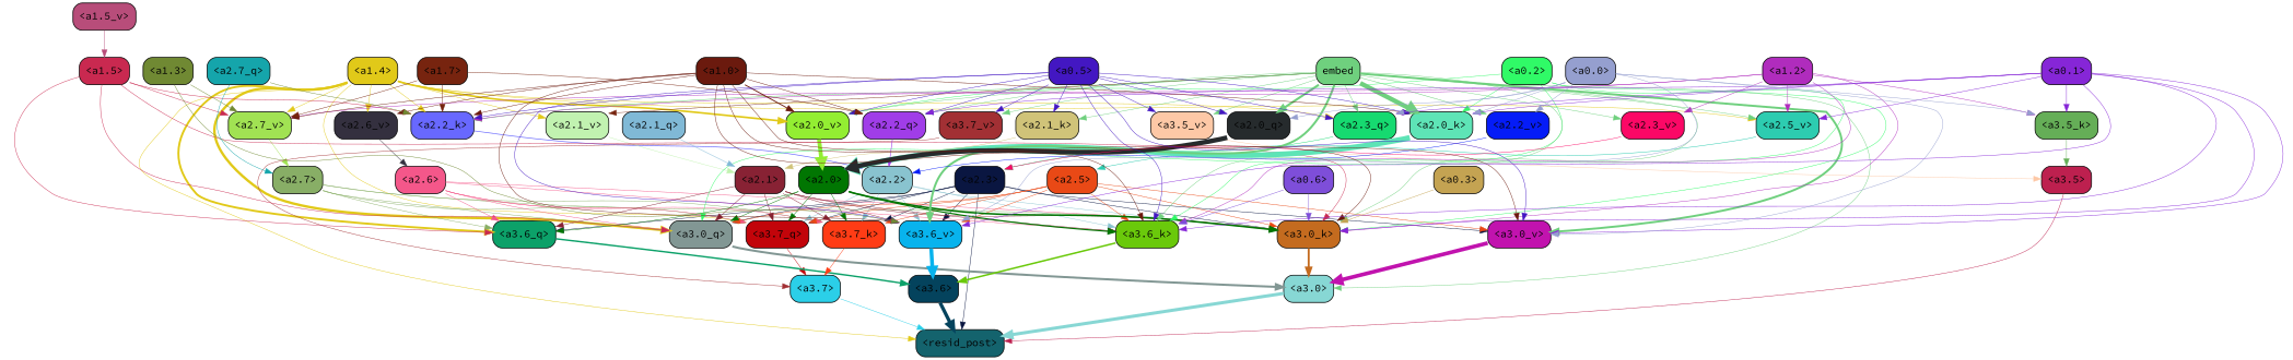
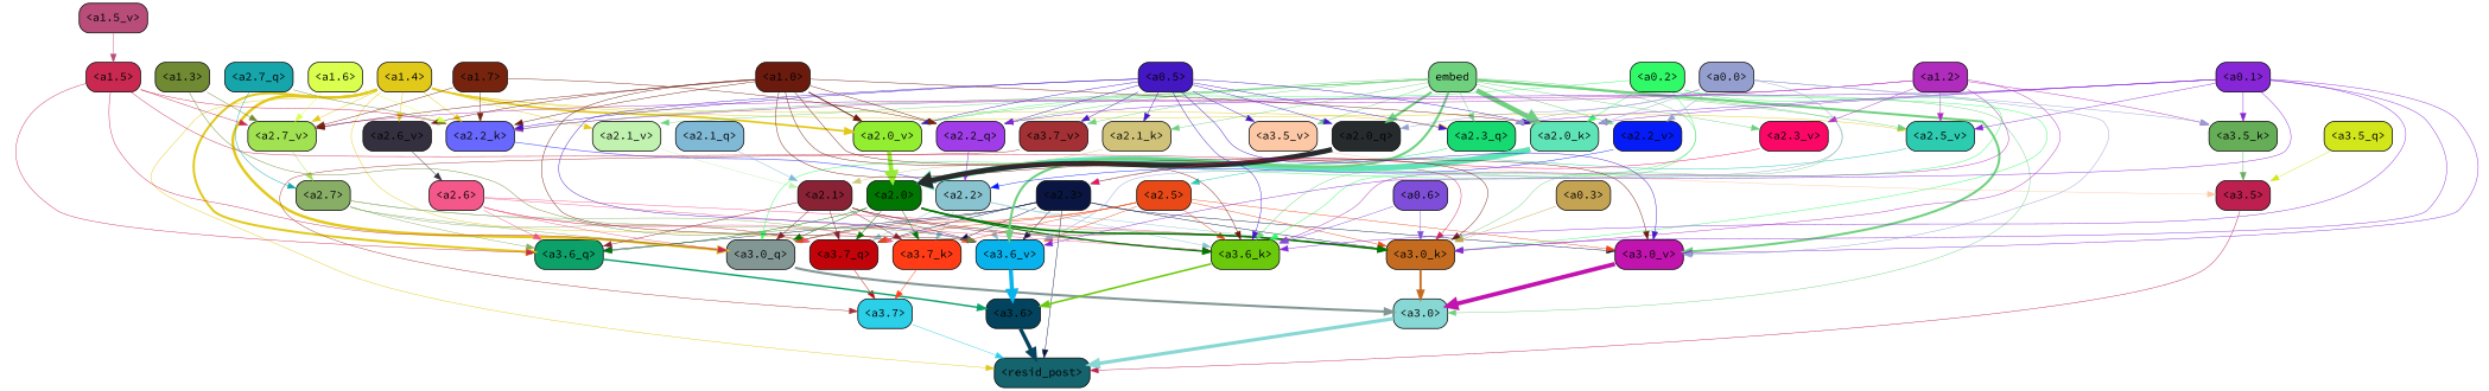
  strict digraph {
    fontname="Source Code Pro"
    splines=true
    node [color=black fontname="Source Code Pro" shape=box style="filled, rounded"]
    edge [color="#6fd07e" fontname="Source Code Pro" penwidth=0.6 style=solid]
    "<a3.7>" [fillcolor="#2bcfe8"]
    "<resid_post>" [fillcolor="#14636d"]
    "<a3.6>" [fillcolor="#04435d"]
    "<a3.5>" [fillcolor="#bd204f"]
    "<a3.0>" [fillcolor="#87d7d4"]
    "<a2.3>" [fillcolor="#0a1641"]
    "<a3.7_q>" [fillcolor="#c2040a"]
    "<a3.6_q>" [fillcolor="#0ca169"]
    "<a3.0_q>" [fillcolor="#829794"]
    "<a3.7_k>" [fillcolor="#ff3c15"]
    "<a3.0_k>" [fillcolor="#c46b1f"]
    "<a3.6_v>" [fillcolor="#08b3ed"]
    "<a3.0_v>" [fillcolor="#c113ae"]
    "<a1.4>" [fillcolor="#e1c919"]
    "<a2.3_q>" [fillcolor="#16da70"]
    "<a2.2_k>" [fillcolor="#6868fe"]
    "<a2.7_v>" [fillcolor="#a1e253"]
    "<a2.6_v>" [fillcolor="#34303f"]
    "<a2.5_v>" [fillcolor="#2dccb0"]
    "<a2.1_v>" [fillcolor="#c1f2b0"]
    "<a2.0_v>" [fillcolor="#93ee32"]
    "<a2.2>" [fillcolor="#89c3cf"]
    "<a2.7>" [fillcolor="#88ae66"]
    "<a2.6>" [fillcolor="#f4578a"]
    "<a2.5>" [fillcolor="#e94916"]
    "<a2.1>" [fillcolor="#882234"]
    "<a2.0>" [fillcolor="#017602"]
    "<a3.6_k>" [fillcolor="#6ac90b"]
+   "<a3.5_q>" [fillcolor="#d1e61b"]
    "<a3.5_k>" [fillcolor="#65ae57"]
    "<a3.7_v>" [fillcolor="#a23034"]
    "<a3.5_v>" [fillcolor="#fdc8a6"]
    "<a1.5>" [fillcolor="#c92950"]
    "<a0.2>" [fillcolor="#30fa67"]
    "<a2.0_k>" [fillcolor="#5ee4b6"]
    embed [fillcolor="#6fd07e"]
    "<a2.2_q>" [fillcolor="#a03de8"]
    "<a2.0_q>" [fillcolor="#262b2d"]
    "<a2.1_k>" [fillcolor="#d0c379"]
    "<a2.3_v>" [fillcolor="#fb0866"]
    "<a2.2_v>" [fillcolor="#051cf7"]
    "<a1.2>" [fillcolor="#b02cbd"]
    "<a1.0>" [fillcolor="#6b1a0e"]
    "<a0.6>" [fillcolor="#7e4ed9"]
    "<a0.5>" [fillcolor="#4317c2"]
    "<a0.1>" [fillcolor="#8626d7"]
    "<a0.0>" [fillcolor="#959fcf"]
    "<a0.3>" [fillcolor="#c4a352"]
    "<a1.3>" [fillcolor="#708933"]
    "<a2.7_q>" [fillcolor="#15a5ab"]
    "<a2.1_q>" [fillcolor="#80b9d6"]
    "<a1.7>" [fillcolor="#77240f"]
+   "<a1.6>" [fillcolor="#daff4f"]
    "<a1.5_v>" [fillcolor="#b84d7a"]
    "<a3.7>" -> "<resid_post>" [color="#2bcfe8"]
    "<a3.6>" -> "<resid_post>" [color="#04435d" penwidth=4.646730065345764]
    "<a3.5>" -> "<resid_post>" [color="#bd204f" style=bold]
    "<a3.0>" -> "<resid_post>" [color="#87d7d4" penwidth=4.323132634162903]
    "<a2.3>" -> "<resid_post>" [color="#0a1641" style=bold]
    "<a2.3>" -> "<a3.7_q>" [color="#0a1641" style=bold]
    "<a2.3>" -> "<a3.6_q>" [color="#0a1641" style=bold]
    "<a2.3>" -> "<a3.0_q>" [color="#0a1641" style=bold]
    "<a2.3>" -> "<a3.7_k>" [color="#0a1641" style=bold]
    "<a2.3>" -> "<a3.0_k>" [color="#0a1641" style=bold]
    "<a2.3>" -> "<a3.6_v>" [color="#0a1641" style=bold]
    "<a2.3>" -> "<a3.0_v>" [color="#0a1641"]
    "<a3.7_q>" -> "<a3.7>" [color="#c2040a" style=bold]
    "<a3.6_q>" -> "<a3.6>" [color="#0ca169" penwidth=2.03758105635643]
    "<a3.0_q>" -> "<a3.0>" [color="#829794" penwidth=2.8638100624084473]
    "<a3.7_k>" -> "<a3.7>" [color="#ff3c15"]
    "<a3.0_k>" -> "<a3.0>" [color="#c46b1f" penwidth=2.6274144649505615 style=bold]
    "<a3.6_v>" -> "<a3.6>" [color="#08b3ed" penwidth=5.002329230308533 style=bold]
    "<a3.0_v>" -> "<a3.0>" [color="#c113ae" penwidth=5.188832879066467]
    "<a1.4>" -> "<resid_post>" [color="#e1c919"]
    "<a1.4>" -> "<a3.7_q>" [color="#e1c919"]
    "<a1.4>" -> "<a3.6_q>" [color="#e1c919" penwidth=2.700703263282776]
    "<a1.4>" -> "<a3.0_q>" [color="#e1c919" penwidth=3.34255850315094]
    "<a1.4>" -> "<a2.3_q>" [color="#e1c919" style=bold]
    "<a1.4>" -> "<a2.2_k>" [color="#e1c919"]
    "<a1.4>" -> "<a2.7_v>" [color="#e1c919" style=bold]
    "<a1.4>" -> "<a2.6_v>" [color="#e1c919"]
    "<a1.4>" -> "<a2.5_v>" [color="#e1c919"]
    "<a1.4>" -> "<a2.1_v>" [color="#e1c919"]
    "<a1.4>" -> "<a2.0_v>" [color="#e1c919" penwidth=2.387977123260498]
    "<a2.3_q>" -> "<a2.3>" [color="#16da70"]
    "<a2.2_k>" -> "<a2.2>" [color="#6868fe" penwidth=0.9331893920898438]
    "<a2.7_v>" -> "<a2.7>" [color="#a1e253"]
    "<a2.6_v>" -> "<a2.6>" [color="#34303f"]
    "<a2.5_v>" -> "<a2.5>" [color="#2dccb0" penwidth=0.6657319068908691]
    "<a2.1_v>" -> "<a2.1>" [color="#c1f2b0" style=""]
    "<a2.0_v>" -> "<a2.0>" [color="#93ee32" penwidth=5.380099236965179]
    "<a2.2>" -> "<a3.7_q>" [color="#89c3cf"]
    "<a2.2>" -> "<a3.7_k>" [color="#89c3cf"]
    "<a2.2>" -> "<a3.0_k>" [color="#89c3cf" style=bold]
    "<a2.2>" -> "<a3.6_v>" [color="#89c3cf" style=bold]
    "<a2.2>" -> "<a3.6_k>" [color="#89c3cf" style=bold]
    "<a2.7>" -> "<a3.7_q>" [color="#88ae66" style=bold]
    "<a2.7>" -> "<a3.6_q>" [color="#88ae66" style=bold]
    "<a2.7>" -> "<a3.0_q>" [color="#88ae66" style=bold]
    "<a2.7>" -> "<a3.7_k>" [color="#88ae66"]
    "<a2.7>" -> "<a3.0_k>" [color="#88ae66" style=bold]
    "<a2.6>" -> "<a3.7_q>" [color="#f4578a" style=bold]
    "<a2.6>" -> "<a3.6_q>" [color="#f4578a" style=bold]
    "<a2.6>" -> "<a3.0_q>" [color="#f4578a"]
    "<a2.6>" -> "<a3.7_k>" [color="#f4578a"]
    "<a2.6>" -> "<a3.0_k>" [color="#f4578a" style=bold]
    "<a2.6>" -> "<a3.6_k>" [color="#f4578a"]
    "<a2.5>" -> "<a3.7_q>" [color="#e94916"]
    "<a2.5>" -> "<a3.0_q>" [color="#e94916" style=bold]
    "<a2.5>" -> "<a3.7_k>" [color="#e94916"]
    "<a2.5>" -> "<a3.0_k>" [color="#e94916" style=bold]
    "<a2.5>" -> "<a3.6_v>" [color="#e94916" style=bold]
    "<a2.5>" -> "<a3.0_v>" [color="#e94916"]
    "<a2.5>" -> "<a3.6_k>" [color="#e94916" style=bold]
    "<a2.1>" -> "<a3.7_q>" [color="#882234" style=bold]
    "<a2.1>" -> "<a3.6_q>" [color="#882234" style=bold]
    "<a2.1>" -> "<a3.0_q>" [color="#882234"]
    "<a2.1>" -> "<a3.7_k>" [color="#882234"]
    "<a2.1>" -> "<a3.0_k>" [color="#882234"]
    "<a2.1>" -> "<a3.6_v>" [color="#882234"]
    "<a2.1>" -> "<a3.6_k>" [color="#882234"]
    "<a2.0>" -> "<a3.7_q>" [color="#017602" style=bold]
    "<a2.0>" -> "<a3.6_q>" [color="#017602"]
    "<a2.0>" -> "<a3.0_q>" [color="#017602" style=bold]
    "<a2.0>" -> "<a3.7_k>" [color="#017602" style=bold]
    "<a2.0>" -> "<a3.0_k>" [color="#017602" penwidth=2.2218968719244003]
    "<a2.0>" -> "<a3.6_k>" [color="#017602" penwidth=1.6454488784074783]
    "<a3.6_k>" -> "<a3.6>" [color="#6ac90b" penwidth=2.174198240041733]
+   "<a3.5_q>" -> "<a3.5>" [color="#d1e61b" style=""]
    "<a3.5_k>" -> "<a3.5>" [color="#65ae57" style=bold]
    "<a3.7_v>" -> "<a3.7>" [color="#a23034"]
    "<a3.5_v>" -> "<a3.5>" [color="#fdc8a6" style=""]
    "<a1.5>" -> "<a3.6_q>" [color="#c92950"]
    "<a1.5>" -> "<a3.0_q>" [color="#c92950" style=bold]
    "<a1.5>" -> "<a3.0_k>" [color="#c92950"]
    "<a1.5>" -> "<a2.2_k>" [color="#c92950"]
    "<a1.5>" -> "<a2.7_v>" [color="#c92950" style=bold]
    "<a0.2>" -> "<a3.0_q>" [color="#30fa67"]
    "<a0.2>" -> "<a3.0_k>" [color="#30fa67" style=bold]
    "<a0.2>" -> "<a2.0_v>" [color="#30fa67"]
    "<a0.2>" -> "<a3.6_k>" [color="#30fa67" style=bold]
    "<a0.2>" -> "<a2.0_k>" [color="#30fa67" style=bold]
    "<a2.0_k>" -> "<a2.0>" [color="#5ee4b6" penwidth=7.158664226531982]
    embed -> "<a3.0>" [style=bold]
    embed -> "<a3.0_k>" [style=bold]
    embed -> "<a3.6_v>" [penwidth=2.8301228284835815 style=bold]
    embed -> "<a3.0_v>" [penwidth=2.7660785913467407]
    embed -> "<a2.3_q>"
    embed -> "<a2.2_k>" [penwidth=0.7099294662475586]
    embed -> "<a2.5_v>"
-   embed -> "<a2.1_v>" [color="#77240f"]
+   embed -> "<a2.1_v>"
    embed -> "<a2.0_v>"
    embed -> "<a3.6_k>" [style=bold]
    embed -> "<a3.7_v>" [style=bold]
    embed -> "<a3.5_v>" [style=bold]
    embed -> "<a2.0_k>" [penwidth=6.075345039367676]
    embed -> "<a2.2_q>"
    embed -> "<a2.0_q>" [penwidth=2.918822765350342]
    embed -> "<a2.1_k>" [style=bold]
    embed -> "<a2.3_v>"
    embed -> "<a2.2_v>" [penwidth=0.6909599304199219 style=bold]
    "<a2.2_q>" -> "<a2.2>" [color="#a03de8" penwidth=0.8114519119262695 style=bold]
    "<a2.0_q>" -> "<a2.0>" [color="#262b2d" penwidth=6.2323237657547]
    "<a2.1_k>" -> "<a2.1>" [color="#d0c379" style=bold]
    "<a2.3_v>" -> "<a2.3>" [color="#fb0866" style=bold]
    "<a2.2_v>" -> "<a2.2>" [color="#051cf7" style=bold]
    "<a1.2>" -> "<a3.0_k>" [color="#b02cbd"]
    "<a1.2>" -> "<a2.2_k>" [color="#b02cbd"]
    "<a1.2>" -> "<a2.7_v>" [color="#b02cbd"]
    "<a1.2>" -> "<a2.5_v>" [color="#b02cbd"]
    "<a1.2>" -> "<a3.6_k>" [color="#b02cbd"]
    "<a1.2>" -> "<a3.5_k>" [color="#b02cbd" style=bold]
    "<a1.2>" -> "<a2.3_v>" [color="#b02cbd"]
    "<a1.0>" -> "<a3.0_k>" [color="#6b1a0e" style=bold]
    "<a1.0>" -> "<a3.6_v>" [color="#6b1a0e"]
    "<a1.0>" -> "<a3.0_v>" [color="#6b1a0e" style=bold]
    "<a1.0>" -> "<a2.2_k>" [color="#6b1a0e"]
    "<a1.0>" -> "<a2.7_v>" [color="#6b1a0e"]
    "<a1.0>" -> "<a2.6_v>" [color="#6b1a0e" style=bold]
    "<a1.0>" -> "<a2.0_v>" [color="#6b1a0e" penwidth=1.2435333728790283 style=bold]
    "<a1.0>" -> "<a3.6_k>" [color="#6b1a0e" style=bold]
    "<a1.0>" -> "<a2.0_k>" [color="#6b1a0e" style=bold]
    "<a1.0>" -> "<a2.2_q>" [color="#6b1a0e" style=bold]
    "<a0.6>" -> "<a3.0_k>" [color="#7e4ed9" style=bold]
    "<a0.6>" -> "<a3.6_k>" [color="#7e4ed9"]
    "<a0.5>" -> "<a3.6_v>" [color="#4317c2"]
    "<a0.5>" -> "<a3.0_v>" [color="#4317c2" penwidth=0.6124261617660522 style=bold]
    "<a0.5>" -> "<a2.3_q>" [color="#4317c2" style=bold]
    "<a0.5>" -> "<a2.2_k>" [color="#4317c2"]
    "<a0.5>" -> "<a2.0_v>" [color="#4317c2" style=bold]
    "<a0.5>" -> "<a3.6_k>" [color="#4317c2"]
    "<a0.5>" -> "<a3.7_v>" [color="#4317c2"]
    "<a0.5>" -> "<a3.5_v>" [color="#4317c2"]
    "<a0.5>" -> "<a2.0_k>" [color="#4317c2" penwidth=0.6112704277038574]
    "<a0.5>" -> "<a2.2_q>" [color="#4317c2"]
    "<a0.5>" -> "<a2.0_q>" [color="#4317c2"]
    "<a0.5>" -> "<a2.1_k>" [color="#4317c2" style=bold]
    "<a0.1>" -> "<a3.0_k>" [color="#8626d7"]
    "<a0.1>" -> "<a3.6_v>" [color="#8626d7" style=bold]
    "<a0.1>" -> "<a3.0_v>" [color="#8626d7"]
    "<a0.1>" -> "<a2.3_q>" [color="#8626d7"]
    "<a0.1>" -> "<a2.5_v>" [color="#8626d7" style=bold]
    "<a0.1>" -> "<a3.6_k>" [color="#8626d7"]
    "<a0.1>" -> "<a3.5_k>" [color="#8626d7" style=bold]
    "<a0.1>" -> "<a2.0_k>" [color="#8626d7" style=bold]
    "<a0.1>" -> "<a2.2_q>" [color="#8626d7" style=bold]
    "<a0.0>" -> "<a3.6_v>" [color="#959fcf"]
    "<a0.0>" -> "<a3.0_v>" [color="#959fcf" style=bold]
    "<a0.0>" -> "<a2.3_q>" [color="#959fcf"]
    "<a0.0>" -> "<a3.5_k>" [color="#959fcf" style=bold]
    "<a0.0>" -> "<a2.0_k>" [color="#959fcf"]
    "<a0.0>" -> "<a2.0_q>" [color="#959fcf" style=bold]
    "<a0.0>" -> "<a2.2_v>" [color="#959fcf" style=bold]
    "<a0.3>" -> "<a3.0_k>" [color="#c4a352"]
    "<a1.3>" -> "<a3.6_v>" [color="#708933"]
    "<a1.3>" -> "<a2.7_v>" [color="#708933"]
    "<a2.7_q>" -> "<a2.2_k>" [color="#708933" style=bold]
    "<a2.7_q>" -> "<a2.7>" [color="#15a5ab"]
    "<a2.1_q>" -> "<a2.1>" [color="#80b9d6"]
    "<a1.7>" -> "<a2.2_k>" [color="#77240f" style=bold]
    "<a1.7>" -> "<a2.7_v>" [color="#77240f"]
    "<a1.7>" -> "<a2.2_q>" [color="#77240f"]
+   "<a1.6>" -> "<a2.2_k>" [color="#daff4f" style=""]
+   "<a1.6>" -> "<a2.7_v>" [color="#daff4f" style=""]
    "<a1.5_v>" -> "<a1.5>" [color="#b84d7a" style=bold]
  }
